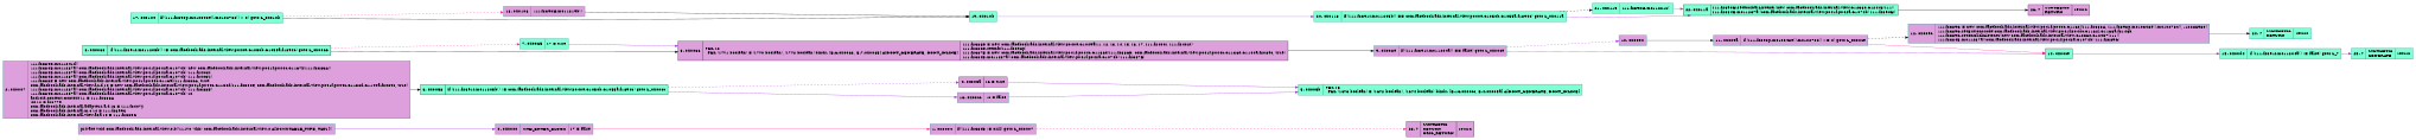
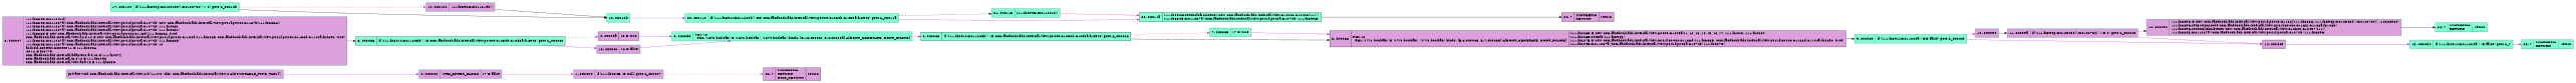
  digraph {
    rankdir=LR
    node [color=teal fillcolor=aquamarine shape=record style=filled]
    edge [color=purple]
    n1 [fillcolor=plum label="{0\:\ 0x0000|MTH_ENTER_BLOCK\l|r7 = false\l}"]
    n2 [fillcolor=plum label="{1\:\ 0x0004|if (r11.f2384B != null) goto L_0x0007\l}"]
    n3 [color=black fillcolor=plum label="{23\:\ ?|SYNTHETIC\lRETURN\lORIG_RETURN\l|return\l}"]
    n4 [fillcolor=plum label="{2\:\ 0x0007|r11.f2384B.mo11241d()\lr11.f2384B.mo11237a((com.facebook.ads.internal.view.p041f.p042a.C1074b) new com.facebook.ads.internal.view.p041f.p044c.C1167k(r11.f2383A))\lr11.f2384B.mo11237a((com.facebook.ads.internal.view.p041f.p042a.C1074b) r11.f2406x)\lr11.f2384B.mo11237a((com.facebook.ads.internal.view.p041f.p042a.C1074b) r11.f2403u)\lr11.f2388F = new com.facebook.ads.internal.view.p041f.p044c.C1169l(r11.f2383A, true)\lcom.facebook.ads.internal.view.f.c.d r0 = new com.facebook.ads.internal.view.p041f.p044c.C1136d(r11.f2388F, com.facebook.ads.internal.view.p041f.p044c.C1136d.C1144a.f2089c, true)\lr11.f2384B.mo11237a((com.facebook.ads.internal.view.p041f.p042a.C1074b) r11.f2388F)\lr11.f2384B.mo11237a((com.facebook.ads.internal.view.p041f.p042a.C1074b) r0)\landroid.content.Context r1 = r11.f2383A\lint r2 = f2377e\lcom.facebook.ads.internal.adapters.a.d r3 = r11.f2407y\lcom.facebook.ads.internal.m.c r4 = r11.f2399q\lcom.facebook.ads.internal.view.a$a r5 = r11.f2385C\l}"]
    n5 [color=black label="{3\:\ 0x0058|if (r11.f2391I.mo11205b() != com.facebook.ads.internal.view.p040e.C1050b.C1055a.f1894c) goto L_0x00cc\l}"]
    n6 [color=black fillcolor=plum label="{4\:\ 0x005a|r6 = true\l}"]
    n7 [fillcolor=plum label="{13\:\ 0x00cc|r6 = false\l}"]
    n8 [label="{5\:\ 0x005b|PHI: r6 \l  PHI: (r6v3 boolean) = (r6v2 boolean), (r6v4 boolean) binds: [B:13:0x00cc, B:4:0x005a] A[DONT_GENERATE, DONT_INLINE]\l}"]
    n9 [color=black label="{6\:\ 0x0063|if (r11.f2391I.mo11205b() != com.facebook.ads.internal.view.p040e.C1050b.C1055a.f1894c) goto L_0x0066\l}"]
    n10 [label="{7\:\ 0x0065|r7 = true\l}"]
    n11 [color=black fillcolor=plum label="{8\:\ 0x0066|PHI: r2 \l  PHI: (r7v1 boolean) = (r7v0 boolean), (r7v2 boolean) binds: [B:6:0x0063, B:7:0x0065] A[DONT_GENERATE, DONT_INLINE]\l|r11.f2386D = new com.facebook.ads.internal.view.p040e.C1049a(r1, r2, r3, r4, r5, r6, r7, r11.f2400r, r11.f2402t)\lr11.f2386D.setInfo(r11.f2398p)\lr11.f2387E = new com.facebook.ads.internal.view.p041f.p044c.C1136d(r11.f2386D, com.facebook.ads.internal.view.p041f.p044c.C1136d.C1144a.f2089c, true)\lr11.f2384B.mo11237a((com.facebook.ads.internal.view.p041f.p042a.C1074b) r11.f2387E)\l}"]
-   n12 [fillcolor=plum label="{9\:\ 0x008e|if (r11.f2391I.mo11204a() == false) goto L_0x00ce\l}"]
+   n12 [label="{9\:\ 0x008e|if (r11.f2391I.mo11204a() == false) goto L_0x00ce\l}"]
    n13 [fillcolor=plum label="{10\:\ 0x0090}"]
-   n14 [color=black label="{14\:\ 0x00ce}"]
+   n14 [color=black fillcolor=plum label="{14\:\ 0x00ce}"]
    n15 [fillcolor=plum label="{11\:\ 0x009a|if (r11.f2398p.mo10348e().mo10278c() \<= 0) goto L_0x00ce\l}"]
    n16 [label="{15\:\ 0x00d4|if (r11.f2391I.mo11204a() != false) goto L_?\l}"]
    n17 [fillcolor=plum label="{12\:\ 0x009c|r11.f2389G = new com.facebook.ads.internal.view.p041f.p044c.C1162j(r11.f2383A, r11.f2398p.mo10348e().mo10278c(), \-12286980)\lr11.f2389G.setButtonMode(com.facebook.ads.internal.view.p041f.p044c.C1162j.C1166a.f2146b)\lr11.f2389G.setOnClickListener(new com.facebook.ads.internal.view.C1236o.C12437(r11))\lr11.f2384B.mo11237a((com.facebook.ads.internal.view.p041f.p042a.C1074b) r11.f2389G)\l}"]
    n18 [label="{24\:\ ?|SYNTHETIC\lRETURN\l|return\l}"]
-   n19 [label="{25\:\ ?|SYNTHETIC\lGENERATE\l|return\l}"]
+   n19 [label="{25\:\ ?|SYNTHETIC\lRETURN\l|return\l}"]
    n20 [label="{17\:\ 0x0104|if (r11.f2398p.mo10348e().mo10278c() \> 0) goto L_0x010b\l}"]
    n21 [fillcolor=plum label="{18\:\ 0x0106|r11.f2390H.mo11219b()\l}"]
    n22 [label="{19\:\ 0x010b}"]
    n23 [label="{20\:\ 0x0113|if (r11.f2391I.mo11205b() == com.facebook.ads.internal.view.p040e.C1050b.C1055a.f1894c) goto L_0x011a\l}"]
    n24 [label="{21\:\ 0x0115|r11.f2390H.mo11221c()\l}"]
    n25 [color=black label="{22\:\ 0x011a|r11.f2390H.setToolbarListener(new com.facebook.ads.internal.view.C1236o.C12448(r11))\lr11.f2384B.mo11237a((com.facebook.ads.internal.view.p041f.p042a.C1074b) r11.f2390H)\l}"]
    n26 [color=black fillcolor=plum label="{26\:\ ?|SYNTHETIC\lRETURN\l|return\l}"]
    n27 [fillcolor=plum label="{private void com.facebook.ads.internal.view.o.b((r11v0 'this' com.facebook.ads.internal.view.o A[IMMUTABLE_TYPE, THIS])) }"]
    n1 -> n2 [color=deeppink]
    n2 -> n3 [color=deeppink style=dashed]
    n4 -> n5 [color=black]
    n5 -> n6 [style=dashed]
    n5 -> n7
    n6 -> n8
    n7 -> n8
+   n8 -> n9
    n9 -> n10 [color=deeppink style=dashed]
    n9 -> n11 [color=black]
    n10 -> n11
    n11 -> n12 [color=black]
    n12 -> n13 [style=dashed]
    n12 -> n14
    n13 -> n15 [color=black]
    n14 -> n16
    n15 -> n14 [color=deeppink]
    n15 -> n17 [color=black style=dashed]
    n16 -> n19
    n17 -> n18 [color=black]
    n20 -> n21 [color=deeppink style=dashed]
    n20 -> n22 [color=black]
    n21 -> n22 [color=black]
    n22 -> n23
    n23 -> n24 [color=black style=dashed]
    n23 -> n25
    n24 -> n25 [color=deeppink]
    n25 -> n26 [color=black]
    n27 -> n1
  }
